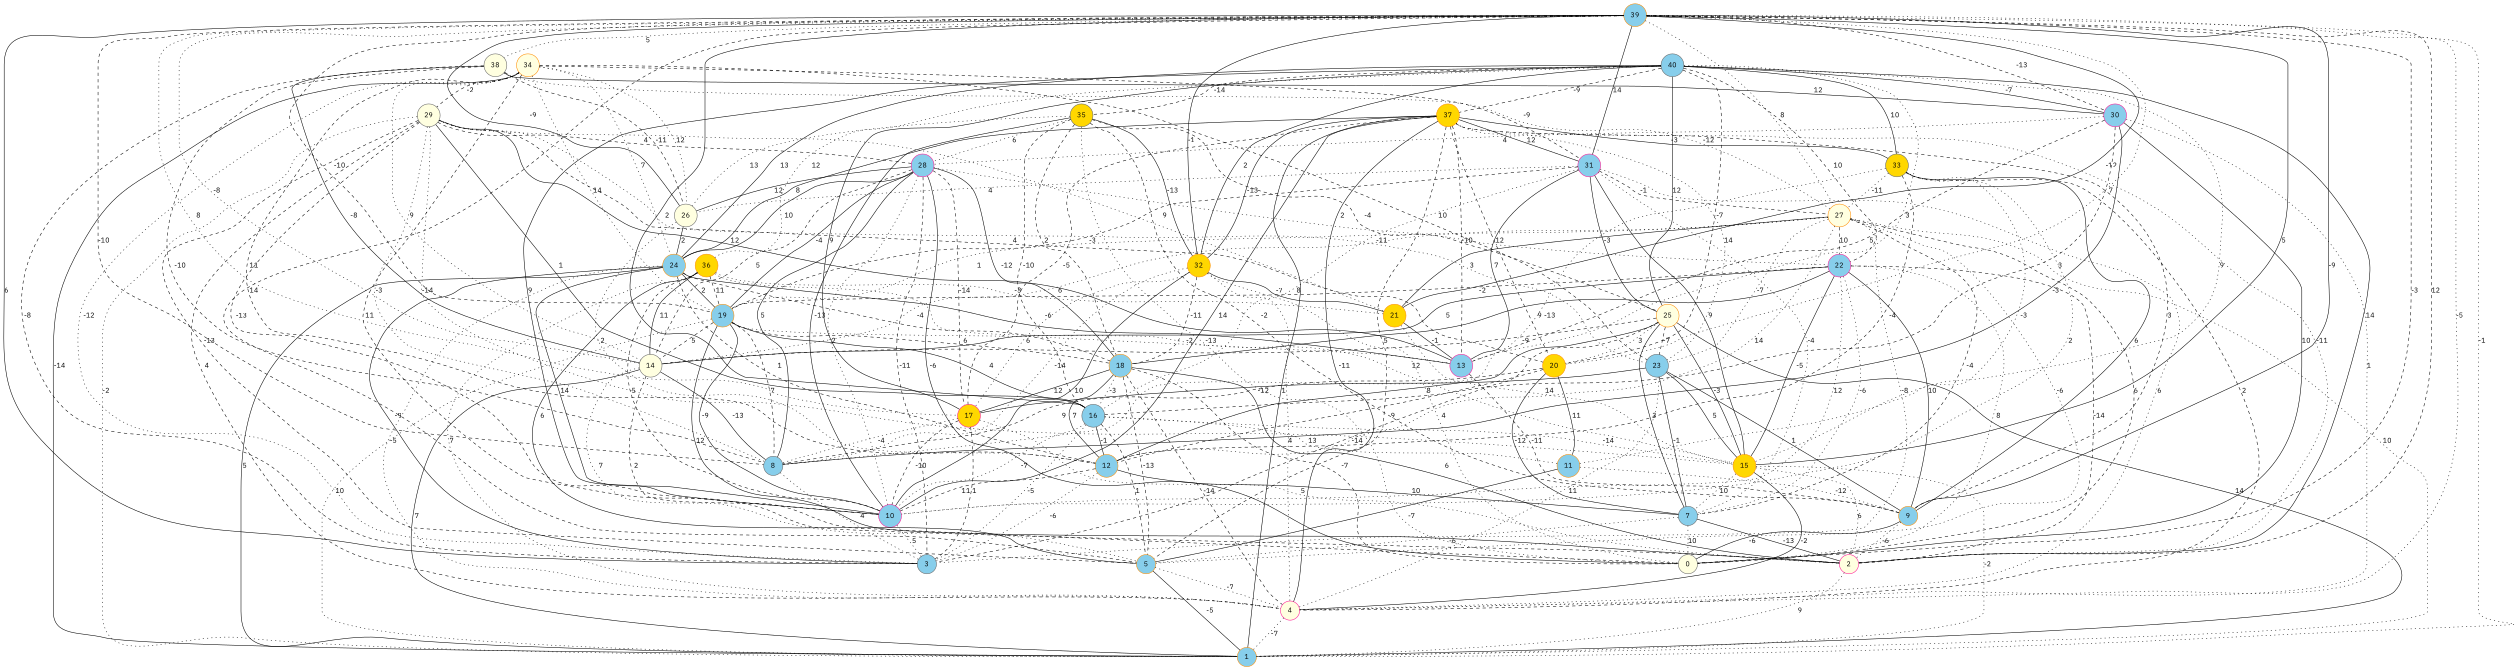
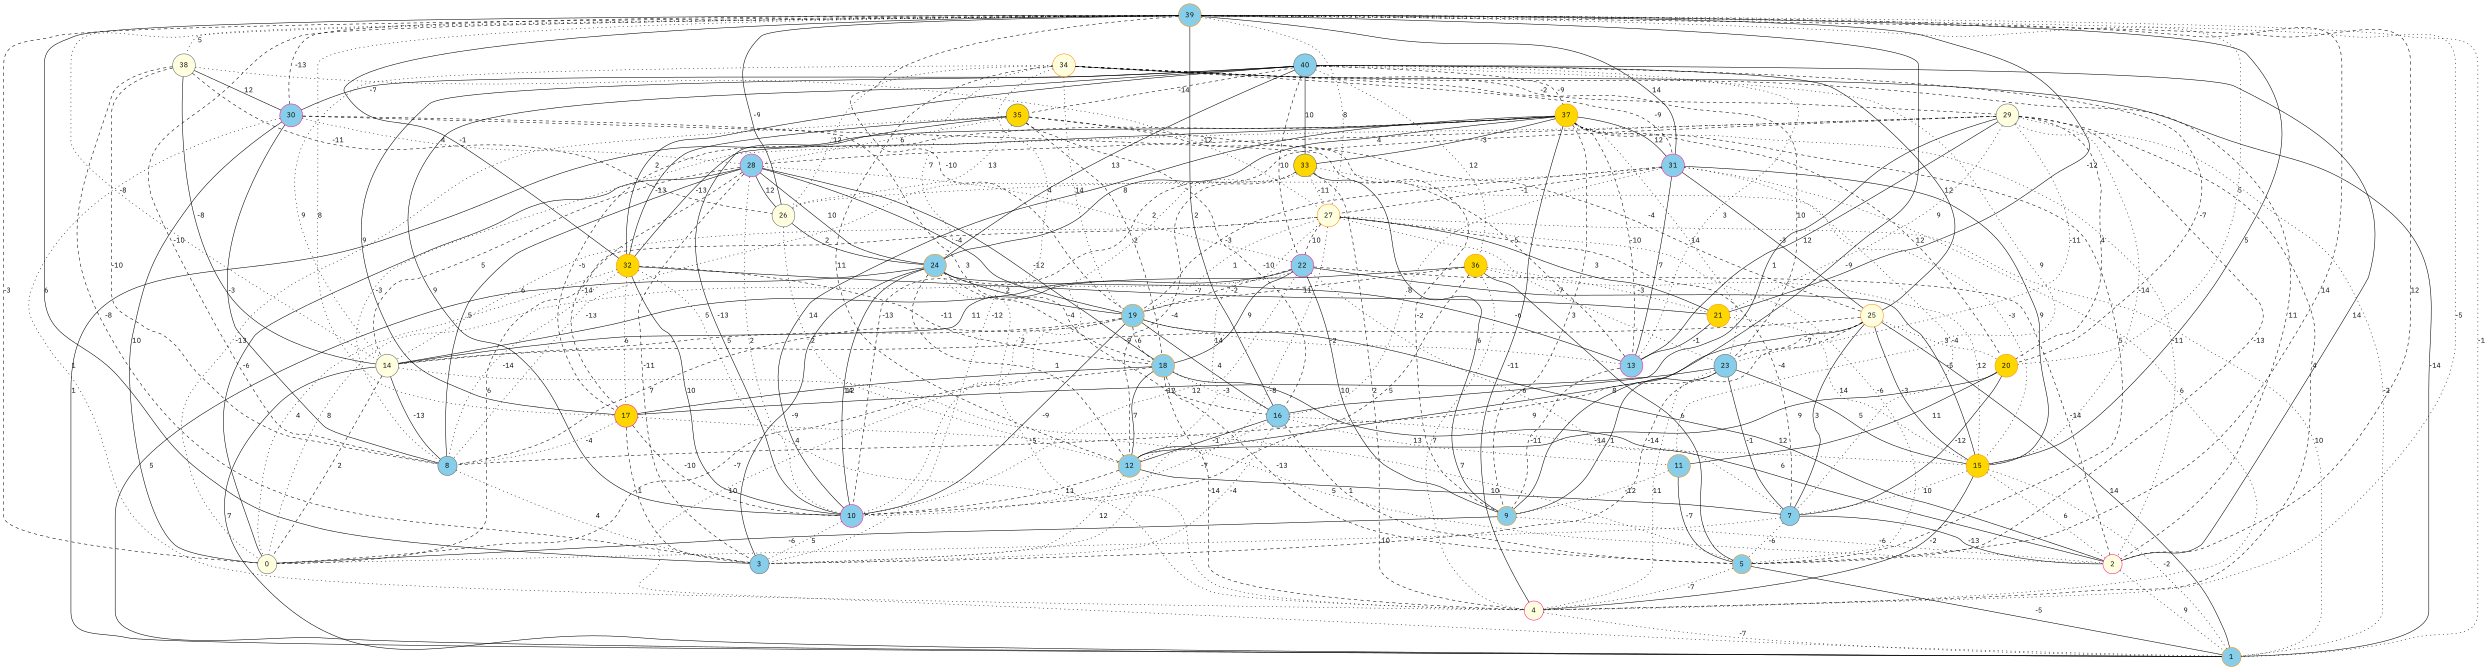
  graph {
    fontname="IBM Plex Sans"
    node [color=darkorange fillcolor=skyblue fontname="IBM Plex Sans" shape=circle style=filled]
    edge [fontname="IBM Plex Sans" style=solid]
    40 [color=gray40]
    2 [color=deeppink fillcolor=lightyellow]
    10 [color=deeppink]
    11
    13 [color=deeppink]
    17 [color=deeppink fillcolor=gold]
    20 [fillcolor=gold]
    22 [color=deeppink]
    24
    25 [fillcolor=lightyellow]
    30 [color=deeppink]
    32 [fillcolor=gold]
    33 [color=gray40 fillcolor=gold]
    35 [color=gray40 fillcolor=gold]
    36 [fillcolor=gold]
    37 [fillcolor=gold]
    1
    3 [color=gray40]
    5
    9
    8 [color=gray40]
    12
    7 [color=gray40]
    n24 [color=gray40 fillcolor=lightyellow label=0]
    14 [color=gray40 fillcolor=lightyellow]
    15 [fillcolor=gold]
    19
    18
    4 [color=deeppink fillcolor=lightyellow]
    23 [color=gray40]
    16 [color=gray40]
    28 [color=deeppink]
    21 [fillcolor=gold]
    27 [fillcolor=lightyellow]
    26 [color=gray40 fillcolor=lightyellow]
    31 [color=deeppink]
    39
    38 [color=gray40 fillcolor=lightyellow]
    34 [fillcolor=lightyellow]
    29 [color=gray40 fillcolor=lightyellow]
    40 -- 2 [label=14]
    40 -- 10 [label=9]
    40 -- 11 [label=9 style=dotted]
    40 -- 13 [label=3 style=dotted]
    40 -- 17 [label=9]
    40 -- 20 [label=-7 style=dashed]
    40 -- 22 [label=10 style=dashed]
    40 -- 24 [label=13]
    40 -- 25 [label=12]
    40 -- 30 [label=-7]
    40 -- 32 [label=2]
    40 -- 33 [label=10]
    40 -- 35 [label=-14 style=dashed]
    40 -- 36 [label=12 style=dotted]
    40 -- 37 [label=-9 style=dashed]
    2 -- 1 [label=9 style=dotted]
    10 -- 3 [label=5 style=dotted]
    11 -- 5 [label=-7]
    11 -- 9 [label=-12 style=dotted]
    13 -- 9 [label=-11 style=dashed]
    17 -- 2 [label=5 style=dotted]
    17 -- 10 [label=-10 style=dashed]
    17 -- 3 [label=1 style=dashed]
    17 -- 8 [label=-4 style=dotted]
    20 -- 11 [label=11]
-   20 -- 8 [label=9 style=dashed]
-   20 -- 12 [label=9 style=dashed]
+   23 -- 8 [label=9 style=dashed]
+   20 -- 12 [label=9]
    20 -- 7 [label=-12]
    22 -- 2 [label=-14 style=dashed]
    22 -- 10 [label=12 style=dotted]
    22 -- 9 [label=10]
    22 -- 7 [label=-6 style=dotted]
    22 -- n24 [label=8 style=dotted]
    22 -- 14 [label=5]
    22 -- 15 [label=-5]
    22 -- 19 [label=-2 style=dashed]
    22 -- 18 [label=9]
    24 -- 10 [label=14]
    24 -- 13 [label=-6]
    24 -- 1 [label=5]
    24 -- 3 [label=-9]
    24 -- 12 [label=1 style=dashed]
    24 -- 19 [label=2]
    24 -- 18 [label=-4 style=dashed]
    24 -- 4 [label=-5 style=dotted]
    25 -- 20 [label=3 style=dotted]
    25 -- 1 [label=14]
    25 -- 3 [label=-14 style=dashed]
    25 -- 12 [label=8]
    25 -- 7 [label=3]
    25 -- 14 [label=-9 style=dashed]
    25 -- 15 [label=-3]
    25 -- 23 [label=-7 style=dashed]
    30 -- 13 [label=5 style=dashed]
    30 -- 8 [label=-3]
    30 -- n24 [label=10]
    30 -- 4 [label=1 style=dotted]
    30 -- 16 [label=3 style=dashed]
    30 -- 28 [label=4 style=dotted]
    32 -- 10 [label=10]
    32 -- 17 [label=6 style=dotted]
    32 -- 8 [label=-14 style=dotted]
    32 -- n24 [label=4 style=dotted]
    32 -- 18 [label=-11 style=dashed]
    32 -- 4 [label=4 style=dotted]
    32 -- 21 [label=-7]
    33 -- 10 [label=2 style=dotted]
    33 -- 9 [label=6]
    33 -- 8 [label=-13 style=dotted]
    33 -- 12 [label=-4 style=dashed]
    33 -- 15 [label=-3 style=dotted]
    33 -- 4 [label=2 style=dashed]
    33 -- 27 [label=-11 style=dotted]
    35 -- 10 [label=-13]
    35 -- 25 [label=-4 style=dashed]
    35 -- 32 [label=-13]
    35 -- 9 [label=-2 style=dashed]
    35 -- n24 [label=-13 style=dotted]
    35 -- 18 [label=2 style=dashed]
    35 -- 16 [label=-10 style=dashed]
    35 -- 28 [label=6 style=dotted]
    35 -- 26 [label=13 style=dotted]
    36 -- 10 [label=5 style=dashed]
    36 -- 5 [label=6]
    36 -- 14 [label=11]
    36 -- 15 [label=12 style=dotted]
    36 -- 19 [label=11 style=dashed]
    36 -- 4 [label=7 style=dotted]
    36 -- 21 [label=-3 style=dotted]
    37 -- 2 [label=-11 style=dotted]
    37 -- 10 [label=14]
    37 -- 13 [label=-10 style=dashed]
    37 -- 17 [label=-5 style=dashed]
    37 -- 20 [label=12 style=dashed]
    37 -- 24 [label=8]
    37 -- 32 [label=-13]
    37 -- 33 [label=-3]
    37 -- 1 [label=1]
    37 -- 5 [label=5 style=dashed]
    37 -- 9 [label=3 style=dashed]
    37 -- 4 [label=-11]
    37 -- 23 [label=14 style=dotted]
    37 -- 31 [label=12]
    5 -- 1 [label=-5]
    5 -- 4 [label=-7 style=dotted]
    9 -- 2 [label=-6 style=dotted]
    9 -- n24 [label=-6]
    8 -- 3 [label=4 style=dotted]
    12 -- 10 [label=11 style=dashed]
-   12 -- 3 [label=-6 style=dotted]
+   12 -- 3 [label=12 style=dotted]
    12 -- 7 [label=10]
    7 -- 2 [label=-13]
    7 -- 5 [label=-6 style=dotted]
    7 -- n24 [label=10 style=dotted]
    14 -- 1 [label=7]
    14 -- 5 [label=7 style=dotted]
    14 -- 8 [label=-13]
    14 -- n24 [label=2 style=dashed]
    15 -- 2 [label=6 style=dotted]
    15 -- 1 [label=-2 style=dotted]
    15 -- 7 [label=10 style=dotted]
    15 -- 4 [label=-2]
    19 -- 2 [label=12]
    19 -- 10 [label=-9]
    19 -- 13 [label=-2 style=dotted]
    19 -- 1 [label=10 style=dotted]
    19 -- 8 [label=7 style=dashed]
    19 -- 14 [label=5 style=dashed]
    19 -- 18 [label=6 style=dashed]
    19 -- 16 [label=4]
    18 -- 2 [label=6]
    18 -- 17 [label=12]
    18 -- 5 [label=-13 style=dashed]
    18 -- 12 [label=7]
    18 -- n24 [label=-7 style=dashed]
    18 -- 4 [label=-14 style=dashed]
    18 -- 16 [label=-3 style=dotted]
    4 -- 1 [label=-7 style=dotted]
    23 -- 17 [label=-12]
    23 -- 9 [label=1]
    23 -- 7 [label=-1]
    23 -- 15 [label=5]
    23 -- 4 [label=11 style=dotted]
    16 -- 10 [label=-7 style=dotted]
    16 -- 11 [label=13 style=dotted]
-   16 -- 3 [label=-5 style=dotted]
+   16 -- 3 [label=-4 style=dotted]
    16 -- 5 [label=1 style=dashed]
    16 -- 12 [label=-1]
    16 -- 15 [label=-14 style=dotted]
    28 -- 10 [label=2 style=dotted]
    28 -- 17 [label=-14 style=dashed]
    28 -- 22 [label=2 style=dotted]
    28 -- 24 [label=10]
    28 -- 3 [label=-11 style=dashed]
    28 -- 8 [label=5]
    28 -- n24 [label=-6]
    28 -- 14 [label=5 style=dashed]
    28 -- 19 [label=-4]
    28 -- 18 [label=-12]
    28 -- 26 [label=12]
    21 -- 13 [label=-1]
    21 -- 15 [label=14 style=dotted]
    27 -- 22 [label=10 style=dashed]
    27 -- 1 [label=10 style=dotted]
    27 -- 3 [label=-8 style=dotted]
    27 -- 5 [label=-6 style=dotted]
    27 -- 12 [label=14 style=dotted]
    27 -- 7 [label=-4 style=dashed]
    27 -- n24 [label=6 style=dashed]
    27 -- 14 [label=6 style=dotted]
    27 -- 19 [label=1 style=dotted]
    27 -- 23 [label=-7 style=dotted]
    27 -- 21 [label=3]
    26 -- 24 [label=2]
    26 -- 12 [label=2 style=dotted]
    31 -- 13 [label=7]
    31 -- 25 [label=-3]
    31 -- 7 [label=-4 style=dotted]
    31 -- 15 [label=9]
    31 -- 19 [label=-3 style=dashed]
    31 -- 4 [label=6 style=dotted]
    31 -- 16 [label=8 style=dotted]
    31 -- 27 [label=-1 style=dashed]
    31 -- 26 [label=4 style=dotted]
    39 -- 2 [label=12 style=dashed]
    39 -- 17 [label=8 style=dotted]
-   39 -- 20 [label=7 style=dotted]
+   39 -- 20 [label=5 style=dotted]
    39 -- 30 [label=-13 style=dashed]
    39 -- 32 [label=-1]
    39 -- 1 [label=-1 style=dotted]
    39 -- 3 [label=6]
    39 -- 5 [label=14 style=dashed]
    39 -- 9 [label=-9]
    39 -- 8 [label=-10 style=dashed]
    39 -- n24 [label=-3 style=dashed]
    39 -- 14 [label=-8 style=dotted]
    39 -- 15 [label=5]
    39 -- 19 [label=-10 style=dashed]
    39 -- 4 [label=-5 style=dotted]
    39 -- 16 [label=2]
    39 -- 21 [label=-12]
    39 -- 27 [label=8 style=dotted]
    39 -- 26 [label=-9]
    39 -- 31 [label=14]
    39 -- 38 [label=5 style=dotted]
    38 -- 30 [label=12]
    38 -- 3 [label=-8 style=dashed]
    38 -- 8 [label=-10 style=dashed]
    38 -- 14 [label=-8]
    38 -- 27 [label=-12 style=dotted]
    38 -- 26 [label=-11 style=dashed]
    34 -- 2 [label=11 style=dashed]
    34 -- 24 [label=7 style=dotted]
    34 -- 1 [label=-14]
    34 -- 3 [label=-12 style=dotted]
    34 -- 12 [label=11 style=dashed]
    34 -- 14 [label=9 style=dotted]
    34 -- 19 [label=14 style=dotted]
    34 -- 23 [label=10 style=dashed]
    34 -- 26 [label=12 style=dotted]
    34 -- 31 [label=-9 style=dashed]
    34 -- 29 [label=-2 style=dashed]
    29 -- 10 [label=-13 style=dashed]
    29 -- 13 [label=12]
    29 -- 20 [label=4 style=dashed]
    29 -- 1 [label=-2 style=dotted]
    29 -- 5 [label=-13 style=dashed]
    29 -- 8 [label=-3 style=dotted]
    29 -- 15 [label=-14 style=dotted]
    29 -- 4 [label=4 style=dashed]
    29 -- 23 [label=-11 style=dotted]
    29 -- 16 [label=1]
    29 -- 28 [label=4 style=dashed]
    29 -- 21 [label=9 style=dotted]
  }
